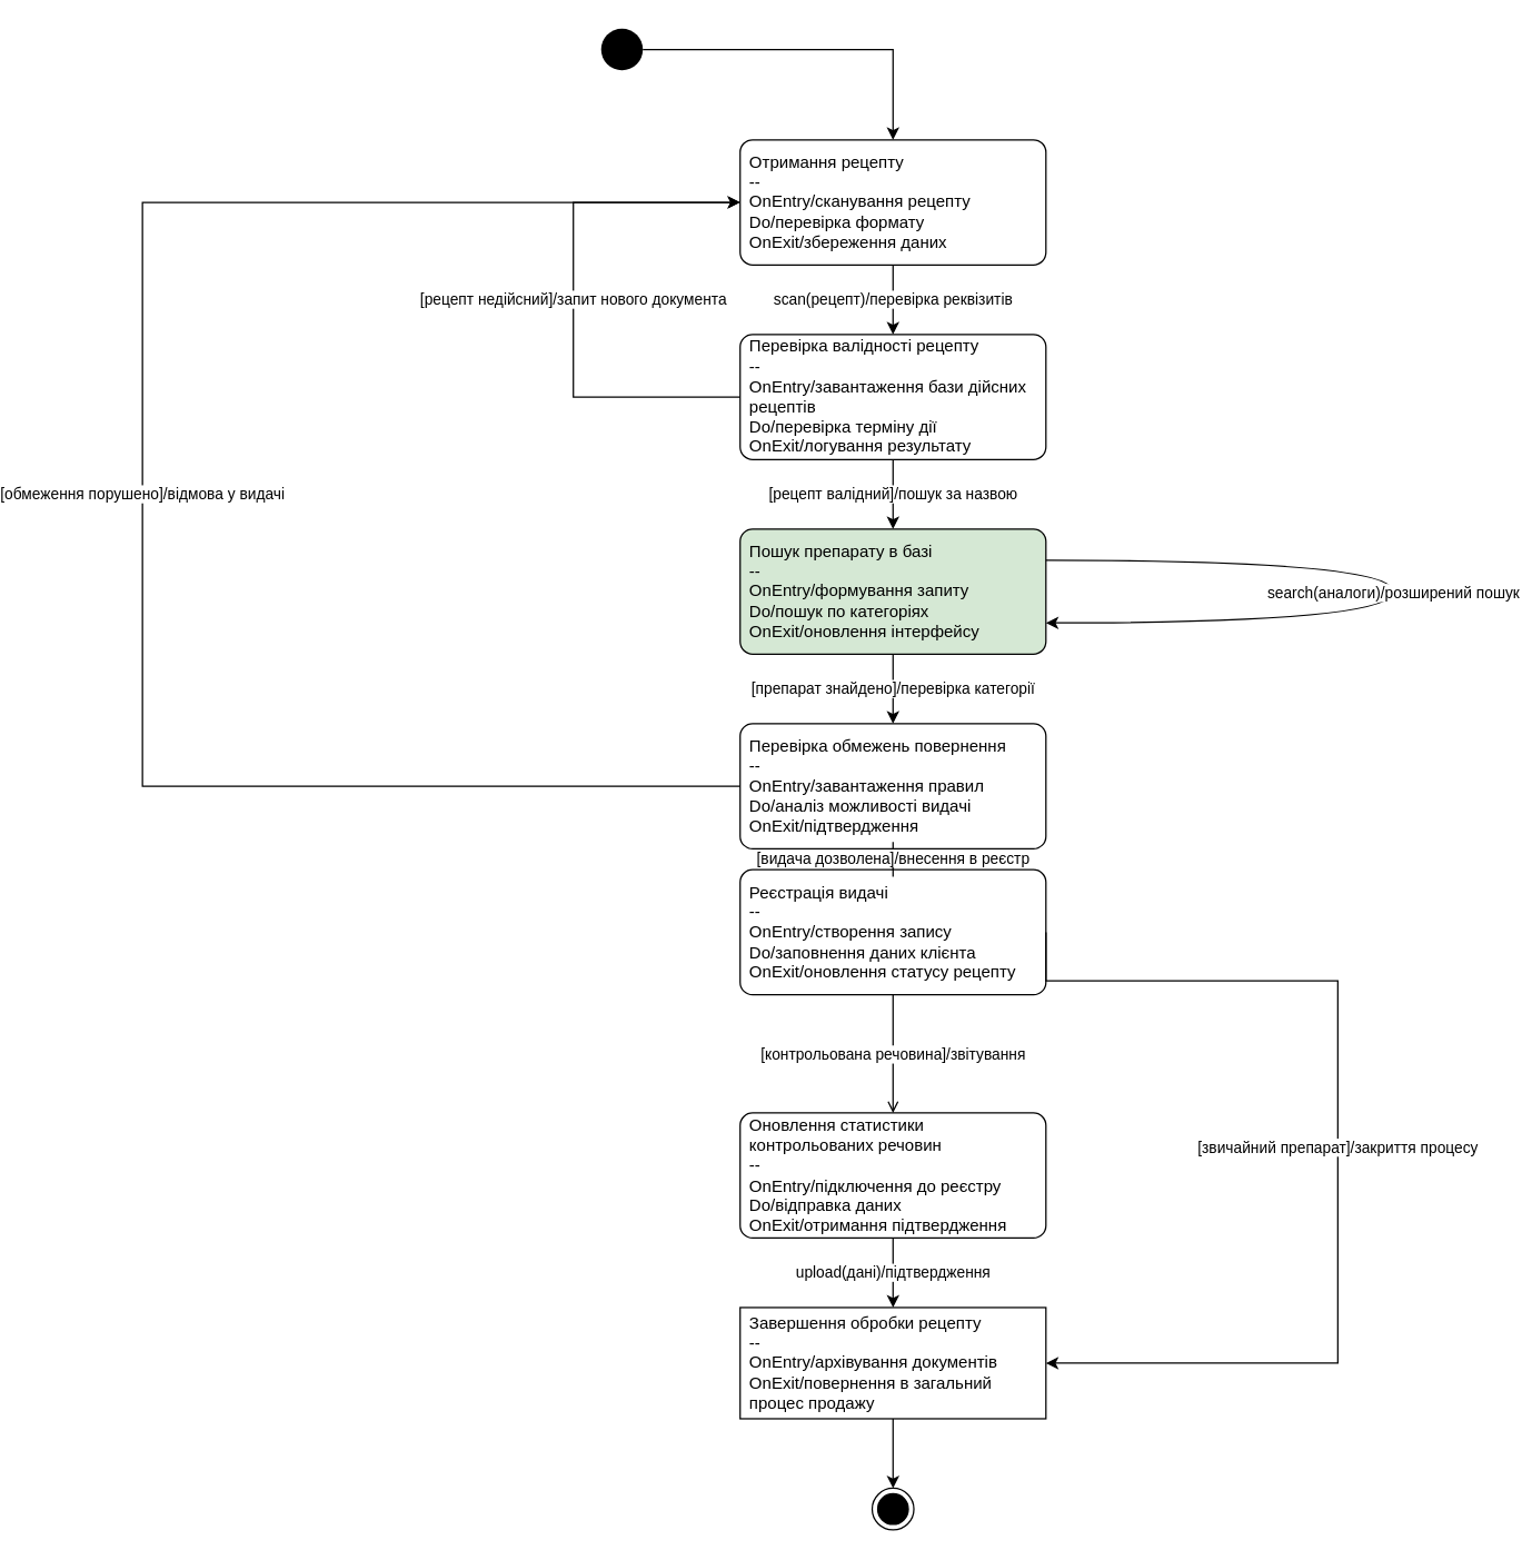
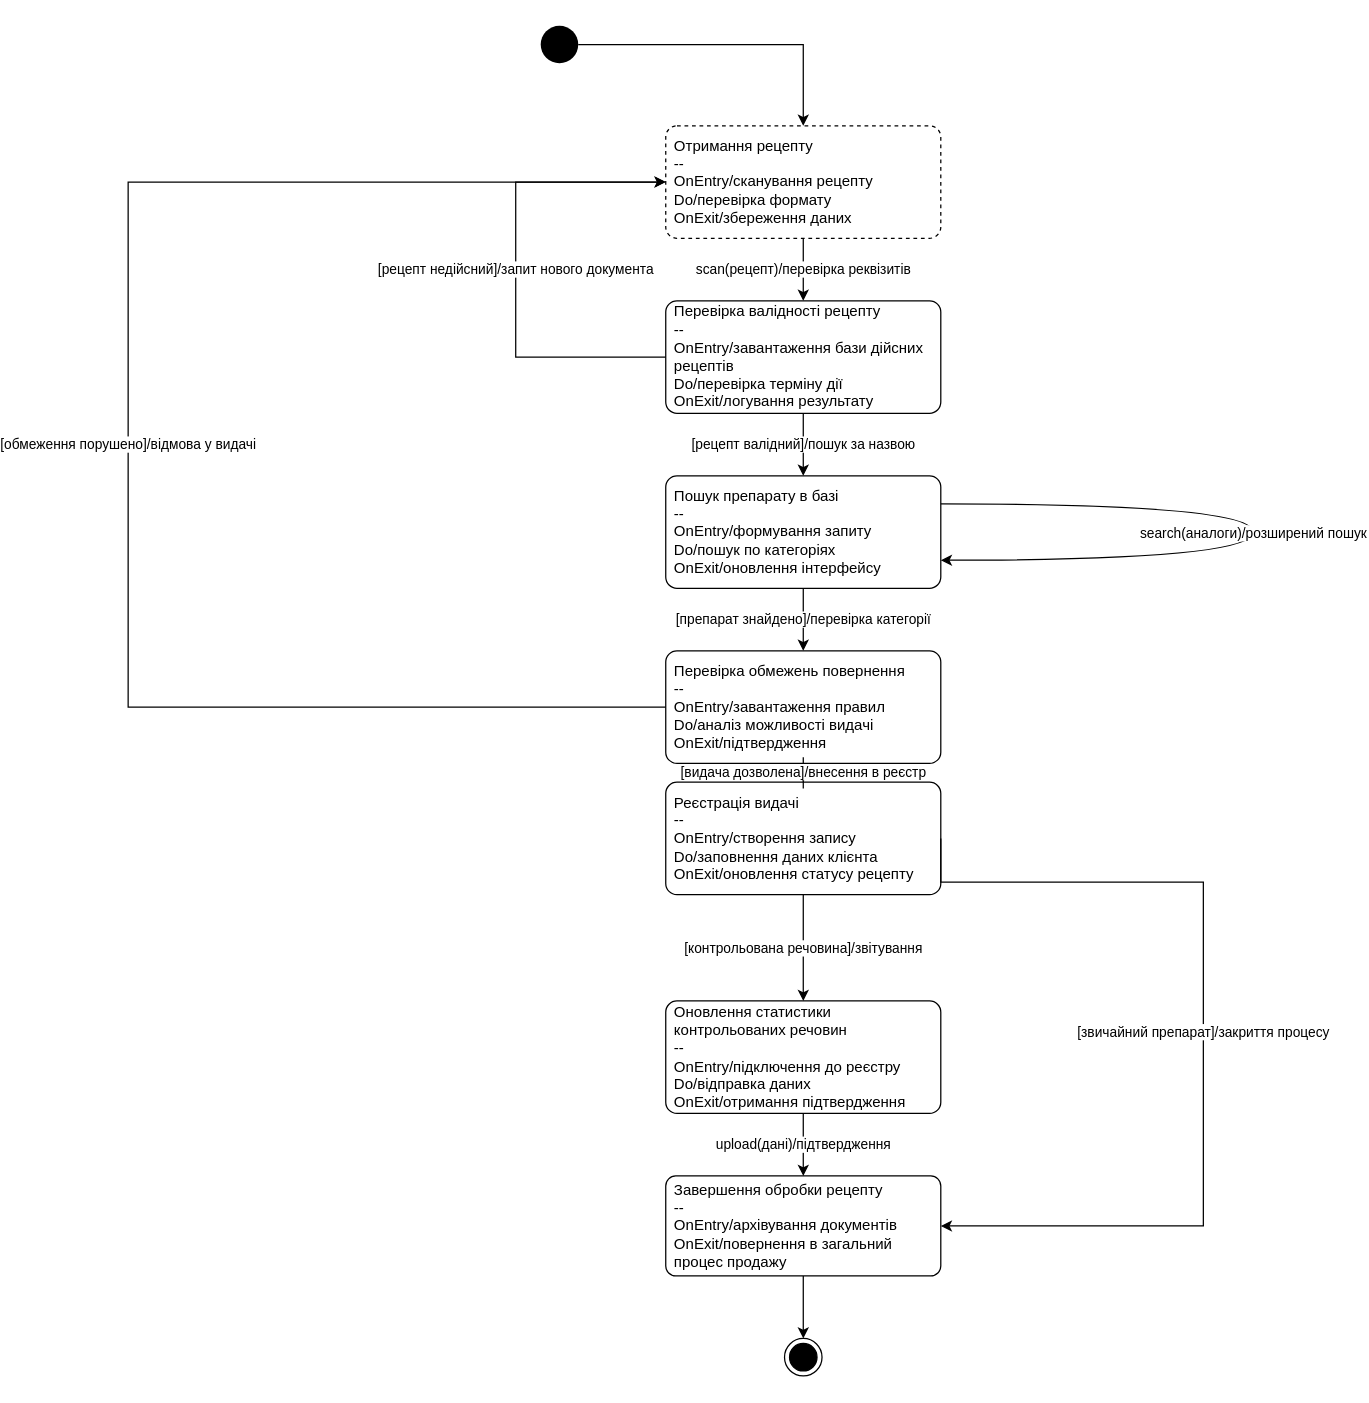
  <mxCell id="0" />
  <mxCell id="1" parent="0" />
  <mxCell id="2" value="" style="ellipse;fillColor=#000000;strokeColor=none;" parent="1" vertex="1"><mxGeometry x="350" width="30" height="30" as="geometry" y="20" /></mxCell>
- <mxCell id="3" value="Отримання рецепту&#10;--&#10;OnEntry/сканування рецепту&#10;Do/перевірка формату&#10;OnExit/збереження даних" style="rounded=1;whiteSpace=wrap;html=1;arcSize=10;spacingLeft=5;spacingRight=5;align=left;" parent="1" vertex="1"><mxGeometry x="450" y="100" width="220" height="90" as="geometry" /></mxCell>
+ <mxCell id="3" value="Отримання рецепту&#10;--&#10;OnEntry/сканування рецепту&#10;Do/перевірка формату&#10;OnExit/збереження даних" style="rounded=1;whiteSpace=wrap;html=1;arcSize=10;spacingLeft=5;spacingRight=5;align=left;dashed=1;" parent="1" vertex="1"><mxGeometry x="450" y="100" width="220" height="90" as="geometry" /></mxCell>
  <mxCell id="4" value="Перевірка валідності рецепту&#10;--&#10;OnEntry/завантаження бази дійсних рецептів&#10;Do/перевірка терміну дії&#10;OnExit/логування результату" style="rounded=1;whiteSpace=wrap;html=1;arcSize=10;spacingLeft=5;spacingRight=5;align=left;" parent="1" vertex="1"><mxGeometry x="450" y="240" width="220" height="90" as="geometry" /></mxCell>
- <mxCell id="5" value="Пошук препарату в базі&#10;--&#10;OnEntry/формування запиту&#10;Do/пошук по категоріях&#10;OnExit/оновлення інтерфейсу" style="rounded=1;whiteSpace=wrap;html=1;arcSize=10;spacingLeft=5;spacingRight=5;align=left;fillColor=#d5e8d4;" parent="1" vertex="1"><mxGeometry x="450" y="380" width="220" height="90" as="geometry" /></mxCell>
+ <mxCell id="5" value="Пошук препарату в базі&#10;--&#10;OnEntry/формування запиту&#10;Do/пошук по категоріях&#10;OnExit/оновлення інтерфейсу" style="rounded=1;whiteSpace=wrap;html=1;arcSize=10;spacingLeft=5;spacingRight=5;align=left;" parent="1" vertex="1"><mxGeometry x="450" y="380" width="220" height="90" as="geometry" /></mxCell>
  <mxCell id="6" value="Перевірка обмежень повернення&#10;--&#10;OnEntry/завантаження правил&#10;Do/аналіз можливості видачі&#10;OnExit/підтвердження" style="rounded=1;whiteSpace=wrap;html=1;arcSize=10;spacingLeft=5;spacingRight=5;align=left;" parent="1" vertex="1"><mxGeometry x="450" y="520" width="220" height="90" as="geometry" /></mxCell>
  <mxCell id="7" value="Реєстрація видачі&#10;--&#10;OnEntry/створення запису&#10;Do/заповнення даних клієнта&#10;OnExit/оновлення статусу рецепту" style="rounded=1;whiteSpace=wrap;html=1;arcSize=10;spacingLeft=5;spacingRight=5;align=left;" parent="1" vertex="1"><mxGeometry x="450" y="625" width="220" height="90" as="geometry" /></mxCell>
  <mxCell id="8" value="Оновлення статистики контрольованих речовин&#10;--&#10;OnEntry/підключення до реєстру&#10;Do/відправка даних&#10;OnExit/отримання підтвердження" style="rounded=1;whiteSpace=wrap;html=1;arcSize=10;spacingLeft=5;spacingRight=5;align=left;" parent="1" vertex="1"><mxGeometry x="450" y="800" width="220" height="90" as="geometry" /></mxCell>
- <mxCell id="9" value="Завершення обробки рецепту&#10;--&#10;OnEntry/архівування документів&#10;OnExit/повернення в загальний процес продажу" style="whiteSpace=wrap;html=1;arcSize=10;spacingLeft=5;spacingRight=5;align=left;rounded=0;" parent="1" vertex="1"><mxGeometry x="450" y="940" width="220" height="80" as="geometry" /></mxCell>
+ <mxCell id="9" value="Завершення обробки рецепту&#10;--&#10;OnEntry/архівування документів&#10;OnExit/повернення в загальний процес продажу" style="rounded=1;whiteSpace=wrap;html=1;arcSize=10;spacingLeft=5;spacingRight=5;align=left;" parent="1" vertex="1"><mxGeometry x="450" y="940" width="220" height="80" as="geometry" /></mxCell>
  <mxCell id="10" value="" style="ellipse;html=1;shape=endState;fillColor=#000000;strokeColor=#000000;" parent="1" vertex="1"><mxGeometry x="545" y="1070" width="30" height="30" as="geometry" /></mxCell>
  <mxCell id="11" value="" style="edgeStyle=orthogonalEdgeStyle;rounded=0;orthogonalLoop=1;jettySize=auto;html=1;" parent="1" source="2" target="3" edge="1"><mxGeometry relative="1" as="geometry" /></mxCell>
  <mxCell id="12" value="scan(рецепт)/перевірка реквізитів" style="edgeStyle=orthogonalEdgeStyle;rounded=0;orthogonalLoop=1;jettySize=auto;html=1;" parent="1" source="3" target="4" edge="1"><mxGeometry relative="1" as="geometry" /></mxCell>
  <mxCell id="13" value="[рецепт валідний]/пошук за назвою" style="edgeStyle=orthogonalEdgeStyle;rounded=0;orthogonalLoop=1;jettySize=auto;html=1;" parent="1" source="4" target="5" edge="1"><mxGeometry relative="1" as="geometry" /></mxCell>
  <mxCell id="14" value="[рецепт недійсний]/запит нового документа" style="edgeStyle=orthogonalEdgeStyle;rounded=0;orthogonalLoop=1;jettySize=auto;html=1;exitX=0;exitY=0.5;exitDx=0;exitDy=0;entryX=0;entryY=0.5;entryDx=0;entryDy=0;" parent="1" source="4" target="3" edge="1"><mxGeometry relative="1" as="geometry"><Array as="points"><mxPoint x="330" y="285" /><mxPoint x="330" y="145" /></Array></mxGeometry></mxCell>
  <mxCell id="15" value="[препарат знайдено]/перевірка категорії" style="edgeStyle=orthogonalEdgeStyle;rounded=0;orthogonalLoop=1;jettySize=auto;html=1;" parent="1" source="5" target="6" edge="1"><mxGeometry relative="1" as="geometry" /></mxCell>
  <mxCell id="16" value="search(аналоги)/розширений пошук" style="edgeStyle=orthogonalEdgeStyle;rounded=0;orthogonalLoop=1;jettySize=auto;html=1;exitX=1;exitY=0.25;exitDx=0;exitDy=0;entryX=1;entryY=0.75;entryDx=0;entryDy=0;curved=1;" parent="1" source="5" target="5" edge="1"><mxGeometry relative="1" as="geometry"><Array as="points"><mxPoint x="920" y="403" /><mxPoint x="920" y="448" /></Array></mxGeometry></mxCell>
  <mxCell id="17" value="[видача дозволена]/внесення в реєстр" style="edgeStyle=orthogonalEdgeStyle;rounded=0;orthogonalLoop=1;jettySize=auto;html=1;" parent="1" source="6" target="7" edge="1"><mxGeometry relative="1" as="geometry" /></mxCell>
  <mxCell id="18" value="[обмеження порушено]/відмова у видачі" style="edgeStyle=orthogonalEdgeStyle;rounded=0;orthogonalLoop=1;jettySize=auto;html=1;exitX=0;exitY=0.5;exitDx=0;exitDy=0;" parent="1" source="6" target="3" edge="1"><mxGeometry relative="1" as="geometry"><Array as="points"><mxPoint x="20" y="565" /><mxPoint x="20" y="145" /></Array></mxGeometry></mxCell>
- <mxCell id="19" value="[контрольована речовина]/звітування" style="edgeStyle=orthogonalEdgeStyle;rounded=0;orthogonalLoop=1;jettySize=auto;html=1;endArrow=open;" parent="1" source="7" target="8" edge="1"><mxGeometry relative="1" as="geometry" /></mxCell>
+ <mxCell id="19" value="[контрольована речовина]/звітування" style="edgeStyle=orthogonalEdgeStyle;rounded=0;orthogonalLoop=1;jettySize=auto;html=1;" parent="1" source="7" target="8" edge="1"><mxGeometry relative="1" as="geometry" /></mxCell>
  <mxCell id="20" value="[звичайний препарат]/закриття процесу" style="edgeStyle=orthogonalEdgeStyle;rounded=0;orthogonalLoop=1;jettySize=auto;html=1;exitX=1;exitY=0.5;exitDx=0;exitDy=0;entryX=1;entryY=0.5;entryDx=0;entryDy=0;" parent="1" source="7" target="9" edge="1"><mxGeometry relative="1" as="geometry"><Array as="points"><mxPoint x="880" y="705" /><mxPoint x="880" y="980" /></Array></mxGeometry></mxCell>
  <mxCell id="21" value="upload(дані)/підтвердження" style="edgeStyle=orthogonalEdgeStyle;rounded=0;orthogonalLoop=1;jettySize=auto;html=1;" parent="1" source="8" target="9" edge="1"><mxGeometry relative="1" as="geometry" /></mxCell>
  <mxCell id="22" value="" style="edgeStyle=orthogonalEdgeStyle;rounded=0;orthogonalLoop=1;jettySize=auto;html=1;" parent="1" source="9" target="10" edge="1"><mxGeometry relative="1" as="geometry" /></mxCell>
